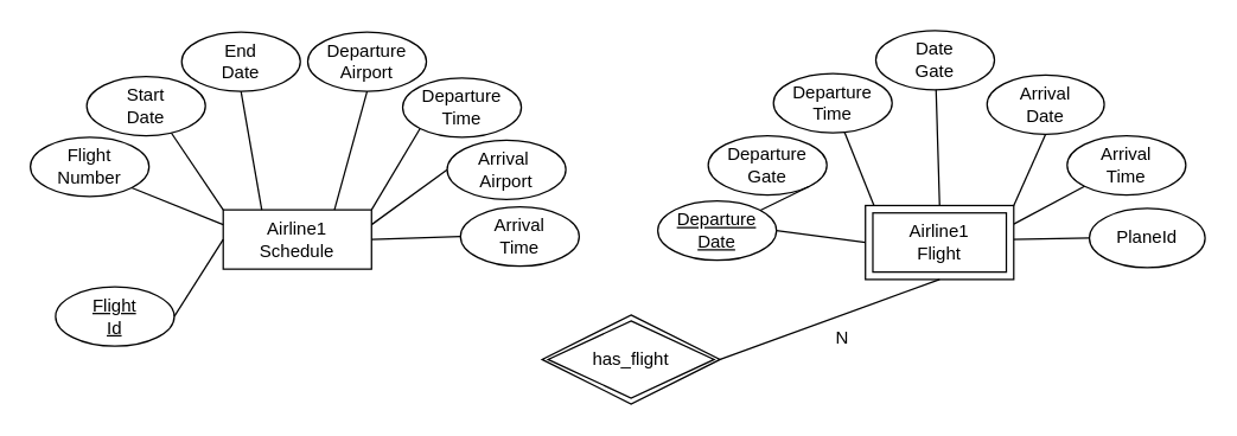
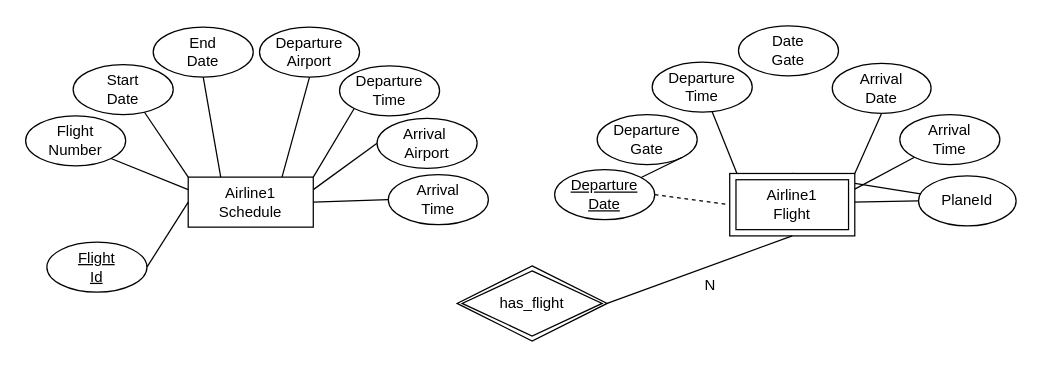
  <mxCell id="0" />
  <mxCell id="1" parent="0" />
  <mxCell id="2" value="Airline1&lt;br&gt;Schedule" style="whiteSpace=wrap;html=1;align=center;" parent="1" vertex="1"><mxGeometry x="150" y="141" width="100" height="40" as="geometry" /></mxCell>
  <mxCell id="3" value="&lt;u&gt;Flight&lt;br&gt;Id&lt;/u&gt;" style="ellipse;whiteSpace=wrap;html=1;align=center;" parent="1" vertex="1"><mxGeometry x="37" y="193" width="80" height="40" as="geometry" /></mxCell>
  <mxCell id="4" value="Flight&lt;br&gt;Number" style="ellipse;whiteSpace=wrap;html=1;align=center;" parent="1" vertex="1"><mxGeometry x="20" y="92" width="80" height="40" as="geometry" /></mxCell>
  <mxCell id="5" value="Start&lt;br&gt;Date" style="ellipse;whiteSpace=wrap;html=1;align=center;" parent="1" vertex="1"><mxGeometry x="58" y="51" width="80" height="40" as="geometry" /></mxCell>
  <mxCell id="6" value="End&lt;br&gt;Date" style="ellipse;whiteSpace=wrap;html=1;align=center;" parent="1" vertex="1"><mxGeometry x="122" y="21" width="80" height="40" as="geometry" /></mxCell>
  <mxCell id="7" value="Arrival &lt;br&gt;Time" style="ellipse;whiteSpace=wrap;html=1;align=center;" parent="1" vertex="1"><mxGeometry x="310" y="139" width="80" height="40" as="geometry" /></mxCell>
  <mxCell id="8" value="Departure&lt;br&gt;Airport" style="ellipse;whiteSpace=wrap;html=1;align=center;" parent="1" vertex="1"><mxGeometry x="207" y="21" width="80" height="40" as="geometry" /></mxCell>
  <mxCell id="9" value="Arrival&amp;nbsp;&lt;br&gt;Airport" style="ellipse;whiteSpace=wrap;html=1;align=center;" parent="1" vertex="1"><mxGeometry x="301" y="94" width="80" height="40" as="geometry" /></mxCell>
  <mxCell id="10" value="Departure&lt;br&gt;Time" style="ellipse;whiteSpace=wrap;html=1;align=center;" parent="1" vertex="1"><mxGeometry x="271" y="52" width="80" height="40" as="geometry" /></mxCell>
  <mxCell id="11" value="Departure&lt;br&gt;Gate" style="ellipse;whiteSpace=wrap;html=1;align=center;" parent="1" vertex="1"><mxGeometry x="477" y="91" width="80" height="40" as="geometry" /></mxCell>
  <mxCell id="12" value="Departure&lt;br&gt;Time" style="ellipse;whiteSpace=wrap;html=1;align=center;" parent="1" vertex="1"><mxGeometry x="521" y="49" width="80" height="40" as="geometry" /></mxCell>
  <mxCell id="13" value="&lt;u&gt;Departure&lt;br&gt;Date&lt;/u&gt;" style="ellipse;whiteSpace=wrap;html=1;align=center;" parent="1" vertex="1"><mxGeometry x="443" y="135" width="80" height="40" as="geometry" /></mxCell>
  <mxCell id="14" value="Arrival&lt;br&gt;Date" style="ellipse;whiteSpace=wrap;html=1;align=center;" parent="1" vertex="1"><mxGeometry x="665" y="50" width="79" height="40" as="geometry" /></mxCell>
  <mxCell id="15" value="Arrival&lt;br&gt;Time" style="ellipse;whiteSpace=wrap;html=1;align=center;" parent="1" vertex="1"><mxGeometry x="719" y="91" width="80" height="40" as="geometry" /></mxCell>
  <mxCell id="16" value="Date&lt;br&gt;Gate" style="ellipse;whiteSpace=wrap;html=1;align=center;" parent="1" vertex="1"><mxGeometry x="590" y="20" width="80" height="40" as="geometry" /></mxCell>
  <mxCell id="17" value="PlaneId" style="ellipse;whiteSpace=wrap;html=1;align=center;" parent="1" vertex="1"><mxGeometry x="734" y="140" width="78" height="40" as="geometry" /></mxCell>
  <mxCell id="18" value="" style="endArrow=none;html=1;rounded=0;entryX=0;entryY=0.5;entryDx=0;entryDy=0;exitX=1;exitY=0.5;exitDx=0;exitDy=0;entryPerimeter=0;" parent="1" source="3" target="2" edge="1"><mxGeometry relative="1" as="geometry"><mxPoint x="16" y="71" as="sourcePoint" /><mxPoint x="136" y="141" as="targetPoint" /></mxGeometry></mxCell>
  <mxCell id="19" value="" style="endArrow=none;html=1;rounded=0;entryX=0;entryY=0.25;entryDx=0;entryDy=0;exitX=1;exitY=1;exitDx=0;exitDy=0;" parent="1" source="4" target="2" edge="1"><mxGeometry relative="1" as="geometry"><mxPoint x="66" y="101" as="sourcePoint" /><mxPoint x="226" y="101" as="targetPoint" /></mxGeometry></mxCell>
  <mxCell id="20" value="" style="endArrow=none;html=1;rounded=0;exitX=0.713;exitY=0.953;exitDx=0;exitDy=0;entryX=0;entryY=0;entryDx=0;entryDy=0;exitPerimeter=0;" parent="1" source="5" target="2" edge="1"><mxGeometry relative="1" as="geometry"><mxPoint x="126" y="111" as="sourcePoint" /><mxPoint x="286" y="111" as="targetPoint" /></mxGeometry></mxCell>
  <mxCell id="21" value="" style="endArrow=none;html=1;rounded=0;entryX=0.5;entryY=1;entryDx=0;entryDy=0;" parent="1" target="6" edge="1"><mxGeometry relative="1" as="geometry"><mxPoint x="176" y="141" as="sourcePoint" /><mxPoint x="326" y="111" as="targetPoint" /></mxGeometry></mxCell>
  <mxCell id="22" value="" style="endArrow=none;html=1;rounded=0;exitX=0.75;exitY=0;exitDx=0;exitDy=0;entryX=0.5;entryY=1;entryDx=0;entryDy=0;" parent="1" source="2" target="8" edge="1"><mxGeometry relative="1" as="geometry"><mxPoint x="186" y="91" as="sourcePoint" /><mxPoint x="346" y="91" as="targetPoint" /></mxGeometry></mxCell>
  <mxCell id="23" value="" style="endArrow=none;html=1;rounded=0;exitX=1;exitY=0;exitDx=0;exitDy=0;entryX=0;entryY=1;entryDx=0;entryDy=0;" parent="1" source="2" target="10" edge="1"><mxGeometry relative="1" as="geometry"><mxPoint x="216" y="121" as="sourcePoint" /><mxPoint x="376" y="121" as="targetPoint" /></mxGeometry></mxCell>
  <mxCell id="24" value="" style="endArrow=none;html=1;rounded=0;exitX=1;exitY=0.25;exitDx=0;exitDy=0;entryX=0;entryY=0.5;entryDx=0;entryDy=0;" parent="1" source="2" target="9" edge="1"><mxGeometry relative="1" as="geometry"><mxPoint x="276" y="161" as="sourcePoint" /><mxPoint x="436" y="161" as="targetPoint" /></mxGeometry></mxCell>
  <mxCell id="25" value="" style="endArrow=none;html=1;rounded=0;exitX=1;exitY=0.5;exitDx=0;exitDy=0;entryX=0;entryY=0.5;entryDx=0;entryDy=0;" parent="1" source="2" target="7" edge="1"><mxGeometry relative="1" as="geometry"><mxPoint x="236" y="181" as="sourcePoint" /><mxPoint x="396" y="181" as="targetPoint" /></mxGeometry></mxCell>
  <mxCell id="26" value="" style="endArrow=none;html=1;rounded=0;exitX=1;exitY=0.5;exitDx=0;exitDy=0;entryX=0;entryY=0.5;entryDx=0;entryDy=0;" parent="1" target="17" edge="1"><mxGeometry relative="1" as="geometry"><mxPoint x="681" y="161.09" as="sourcePoint" /><mxPoint x="867" y="141.09" as="targetPoint" /></mxGeometry></mxCell>
  <mxCell id="27" value="" style="endArrow=none;html=1;rounded=0;exitX=1;exitY=0.25;exitDx=0;exitDy=0;entryX=0;entryY=1;entryDx=0;entryDy=0;" parent="1" source="34" target="15" edge="1"><mxGeometry relative="1" as="geometry"><mxPoint x="681" y="171.09" as="sourcePoint" /><mxPoint x="847" y="221.09" as="targetPoint" /></mxGeometry></mxCell>
  <mxCell id="28" value="" style="endArrow=none;html=1;rounded=0;exitX=1;exitY=0;exitDx=0;exitDy=0;entryX=0.5;entryY=1;entryDx=0;entryDy=0;" parent="1" source="34" target="14" edge="1"><mxGeometry relative="1" as="geometry"><mxPoint x="681" y="181.09" as="sourcePoint" /><mxPoint x="827" y="251.09" as="targetPoint" /></mxGeometry></mxCell>
- <mxCell id="29" value="" style="endArrow=none;html=1;rounded=0;exitX=0.5;exitY=0;exitDx=0;exitDy=0;" parent="1" source="34" target="16" edge="1"><mxGeometry relative="1" as="geometry"><mxPoint x="656" y="181.09" as="sourcePoint" /><mxPoint x="661" y="67" as="targetPoint" /></mxGeometry></mxCell>
+ <mxCell id="29" value="" style="endArrow=none;html=1;rounded=0;exitX=0.5;exitY=0;exitDx=0;exitDy=0;" parent="1" source="34" target="17" edge="1"><mxGeometry relative="1" as="geometry"><mxPoint x="656" y="181.09" as="sourcePoint" /><mxPoint x="661" y="67" as="targetPoint" /></mxGeometry></mxCell>
  <mxCell id="30" value="" style="endArrow=none;html=1;rounded=0;entryX=0.25;entryY=1;entryDx=0;entryDy=0;" parent="1" source="12" edge="1"><mxGeometry relative="1" as="geometry"><mxPoint x="567" y="221.09" as="sourcePoint" /><mxPoint x="606" y="181.09" as="targetPoint" /></mxGeometry></mxCell>
  <mxCell id="31" value="" style="endArrow=none;html=1;rounded=0;exitX=1;exitY=1;exitDx=0;exitDy=0;" parent="1" source="11" target="13" edge="1"><mxGeometry relative="1" as="geometry"><mxPoint x="547" y="221.09" as="sourcePoint" /><mxPoint x="581" y="181.09" as="targetPoint" /></mxGeometry></mxCell>
- <mxCell id="32" value="" style="endArrow=none;html=1;rounded=0;exitX=1;exitY=0.5;exitDx=0;exitDy=0;entryX=0;entryY=0.5;entryDx=0;entryDy=0;" parent="1" source="13" target="34" edge="1"><mxGeometry relative="1" as="geometry"><mxPoint x="527" y="191.09" as="sourcePoint" /><mxPoint x="581" y="171.09" as="targetPoint" /></mxGeometry></mxCell>
+ <mxCell id="32" value="" style="endArrow=none;html=1;rounded=0;exitX=1;exitY=0.5;exitDx=0;exitDy=0;entryX=0;entryY=0.5;entryDx=0;entryDy=0;dashed=1;" parent="1" source="13" target="34" edge="1"><mxGeometry relative="1" as="geometry"><mxPoint x="527" y="191.09" as="sourcePoint" /><mxPoint x="581" y="171.09" as="targetPoint" /></mxGeometry></mxCell>
  <mxCell id="33" value="has_flight" style="shape=rhombus;double=1;perimeter=rhombusPerimeter;whiteSpace=wrap;html=1;align=center;" parent="1" vertex="1"><mxGeometry x="365" y="212" width="120" height="60" as="geometry" /></mxCell>
  <mxCell id="34" value="Airline1&lt;br&gt;Flight" style="shape=ext;margin=3;double=1;whiteSpace=wrap;html=1;align=center;" parent="1" vertex="1"><mxGeometry x="583" y="138.09" width="100" height="49.91" as="geometry" /></mxCell>
  <mxCell id="35" value="" style="endArrow=none;html=1;rounded=0;exitX=1;exitY=0.5;exitDx=0;exitDy=0;entryX=0.5;entryY=1;entryDx=0;entryDy=0;" parent="1" source="33" target="34" edge="1"><mxGeometry relative="1" as="geometry"><mxPoint x="545" y="275" as="sourcePoint" /><mxPoint x="705" y="275" as="targetPoint" /></mxGeometry></mxCell>
  <mxCell id="36" value="N" style="resizable=0;html=1;align=right;verticalAlign=bottom;" parent="35" connectable="0" vertex="1"><mxGeometry x="1" relative="1" as="geometry"><mxPoint x="-61" y="48" as="offset" /></mxGeometry></mxCell>
